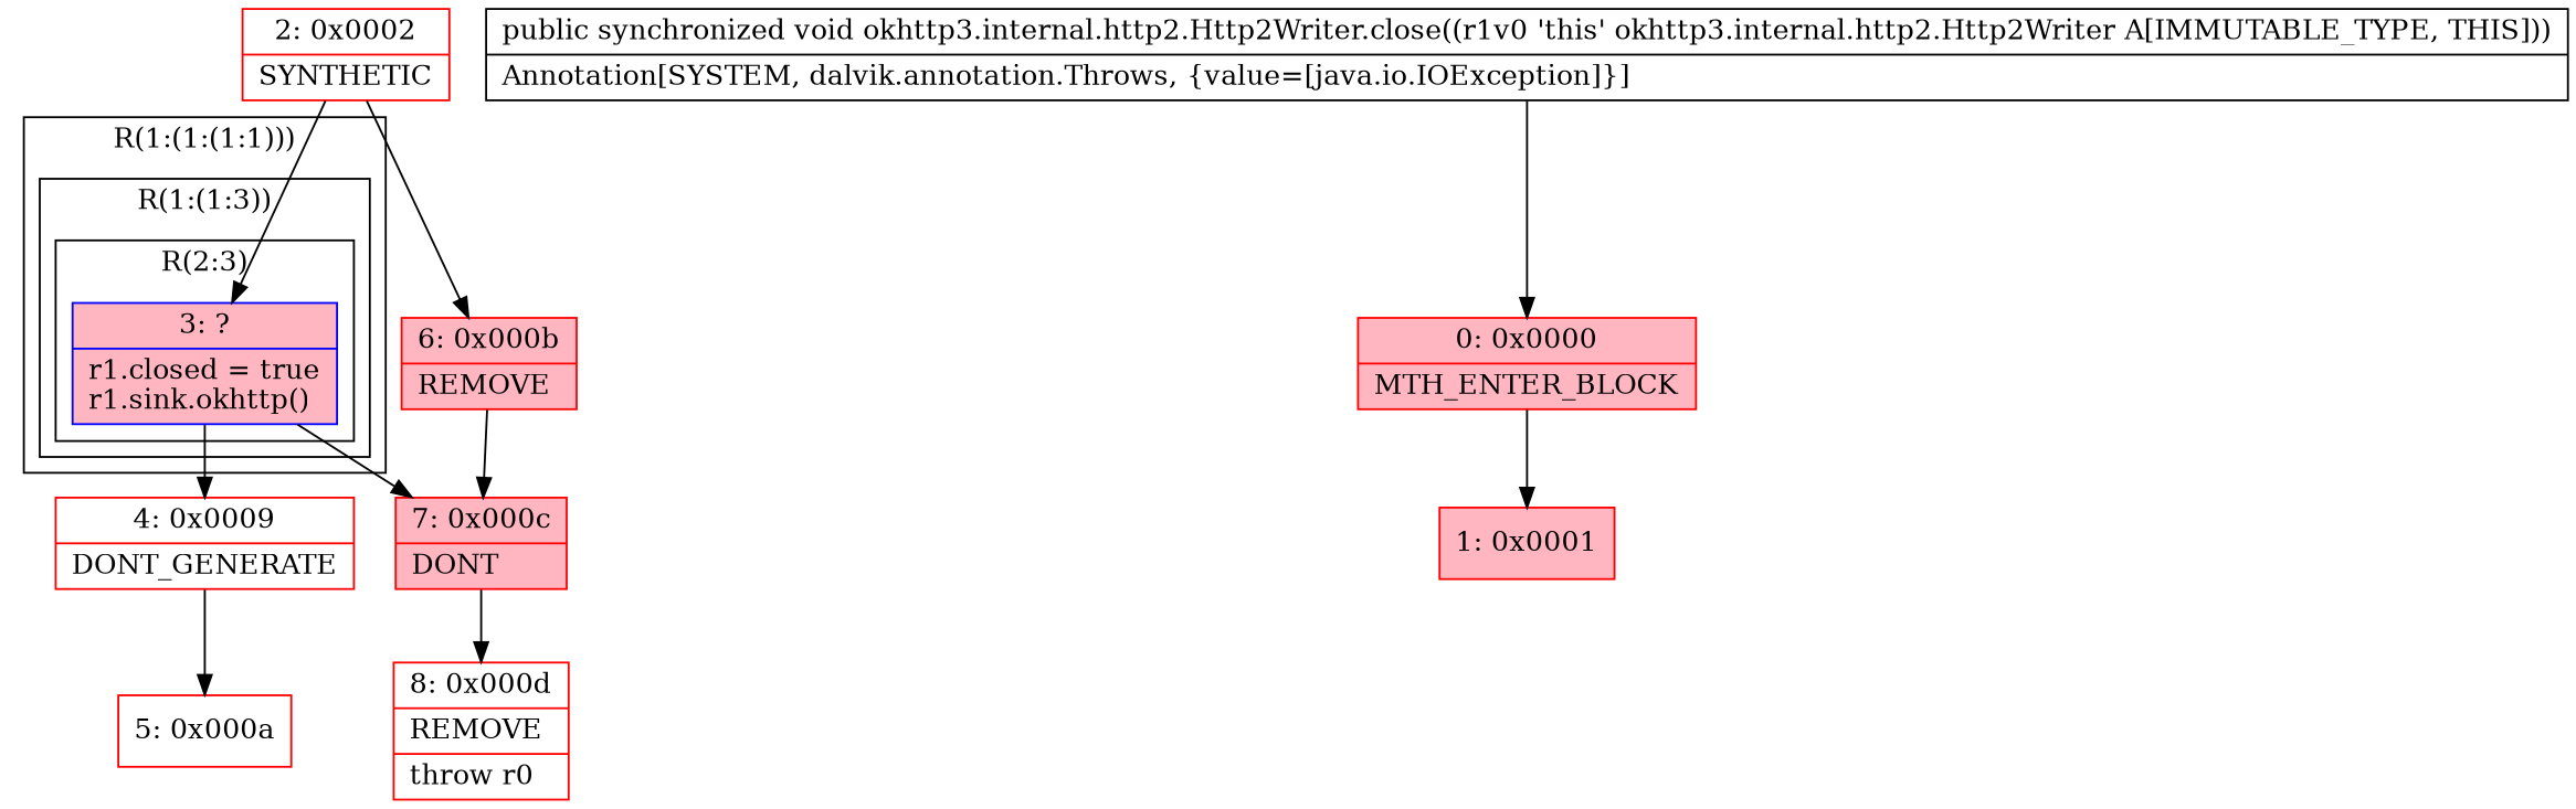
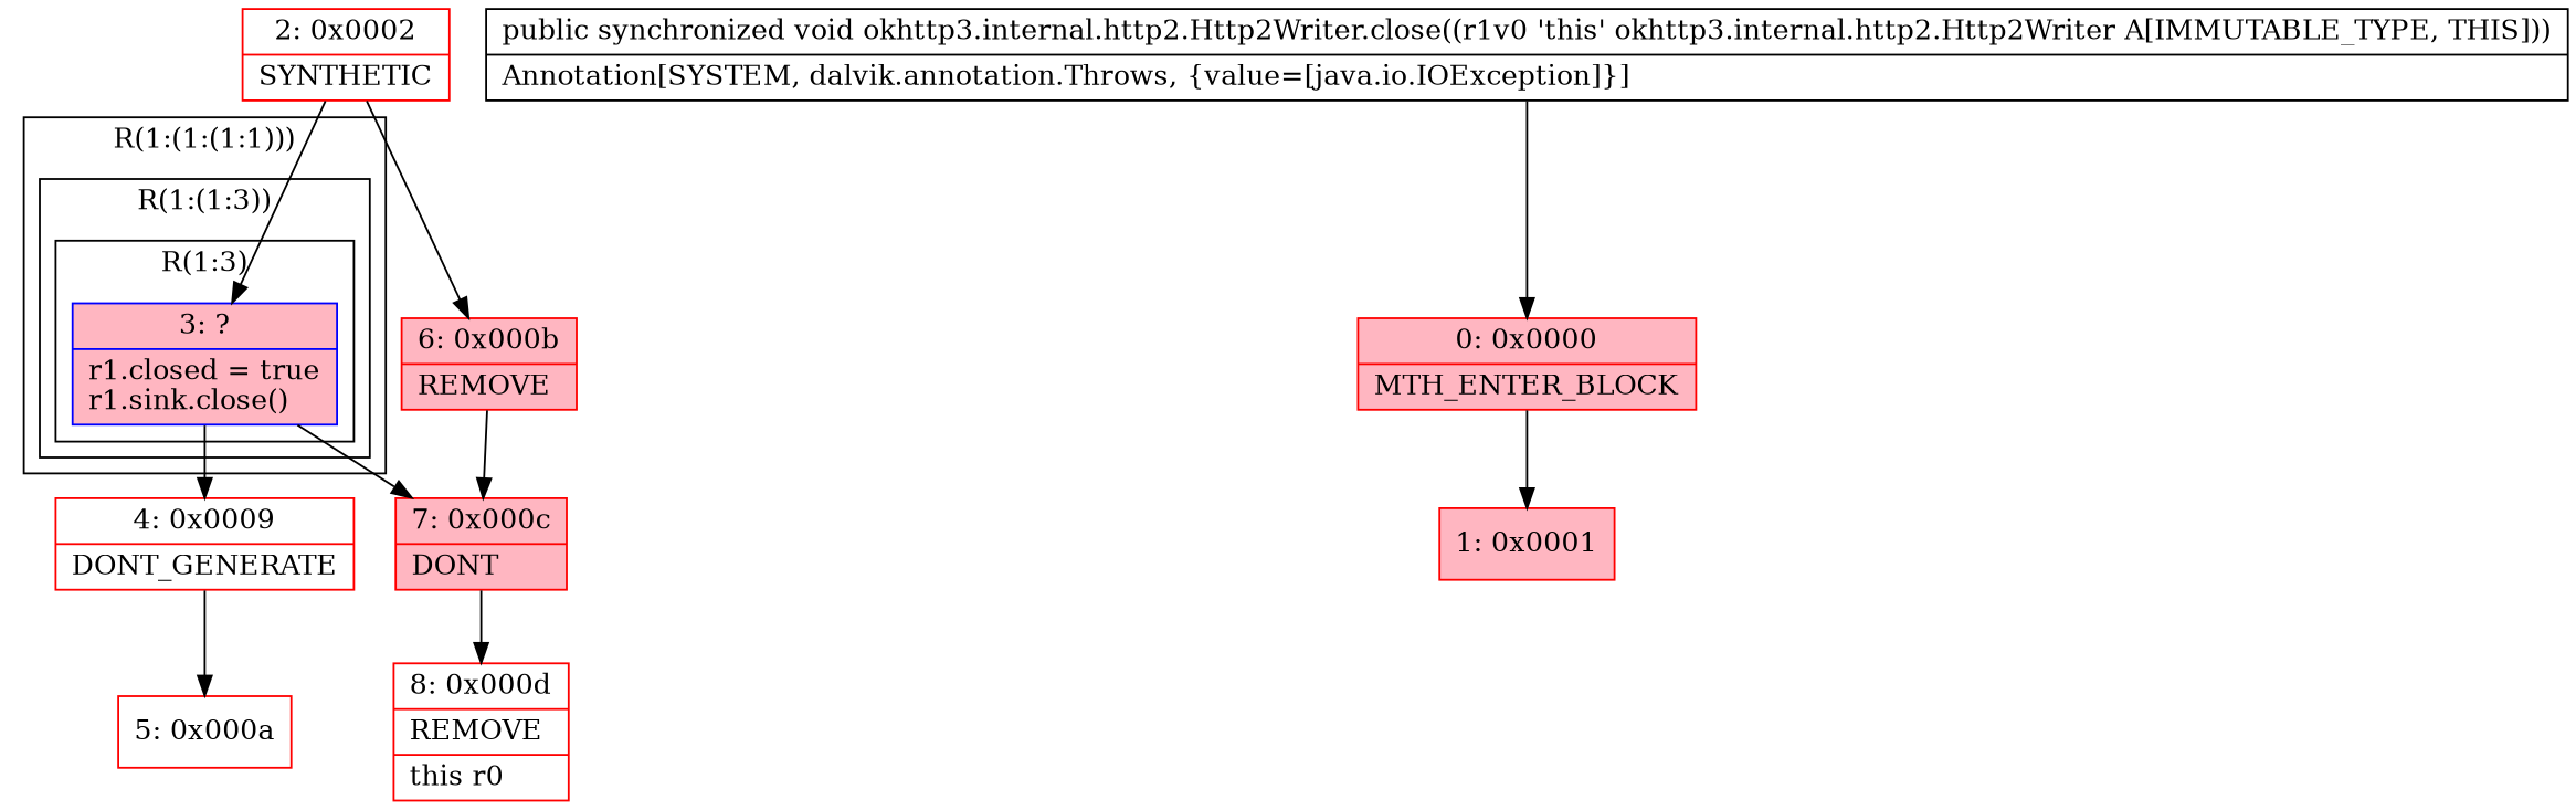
  digraph {
    node [color=red fillcolor=lightpink shape=record style=filled]
-   n1 [color=blue label="{3\:\ ?|r1.closed = true\lr1.sink.okhttp()\l}"]
+   n1 [color=blue label="{3\:\ ?|r1.closed = true\lr1.sink.close()\l}"]
    n2 [fillcolor=white label="{4\:\ 0x0009|DONT_GENERATE\l}"]
    n3 [label="{7\:\ 0x000c|DONT\l}"]
    n4 [fillcolor=white label="{5\:\ 0x000a}"]
    n5 [label="{6\:\ 0x000b|REMOVE\l}"]
    n6 [label="{0\:\ 0x0000|MTH_ENTER_BLOCK\l}"]
    n7 [label="{1\:\ 0x0001}"]
    n8 [fillcolor=white label="{2\:\ 0x0002|SYNTHETIC\l}"]
-   n9 [fillcolor=white label="{8\:\ 0x000d|REMOVE\l|throw r0\l}"]
+   n9 [fillcolor=white label="{8\:\ 0x000d|REMOVE\l|this r0\l}"]
    n10 [fillcolor=white label="{public synchronized void okhttp3.internal.http2.Http2Writer.close((r1v0 'this' okhttp3.internal.http2.Http2Writer A[IMMUTABLE_TYPE, THIS]))  | Annotation[SYSTEM, dalvik.annotation.Throws, \{value=[java.io.IOException]\}]\l}" color=""]
    subgraph cluster_1 {
      label="R(1:(1:(1:1)))"
      subgraph cluster_2 {
        label="R(1:(1:3))"
        subgraph cluster_3 {
-         label="R(2:3)"
+         label="R(1:3)"
          n1
        }
      }
    }
    n1 -> n2
    n1 -> n3
    n2 -> n4
    n3 -> n9
    n5 -> n3
    n6 -> n7
    n8 -> n1
    n8 -> n5
    n10 -> n6
  }
